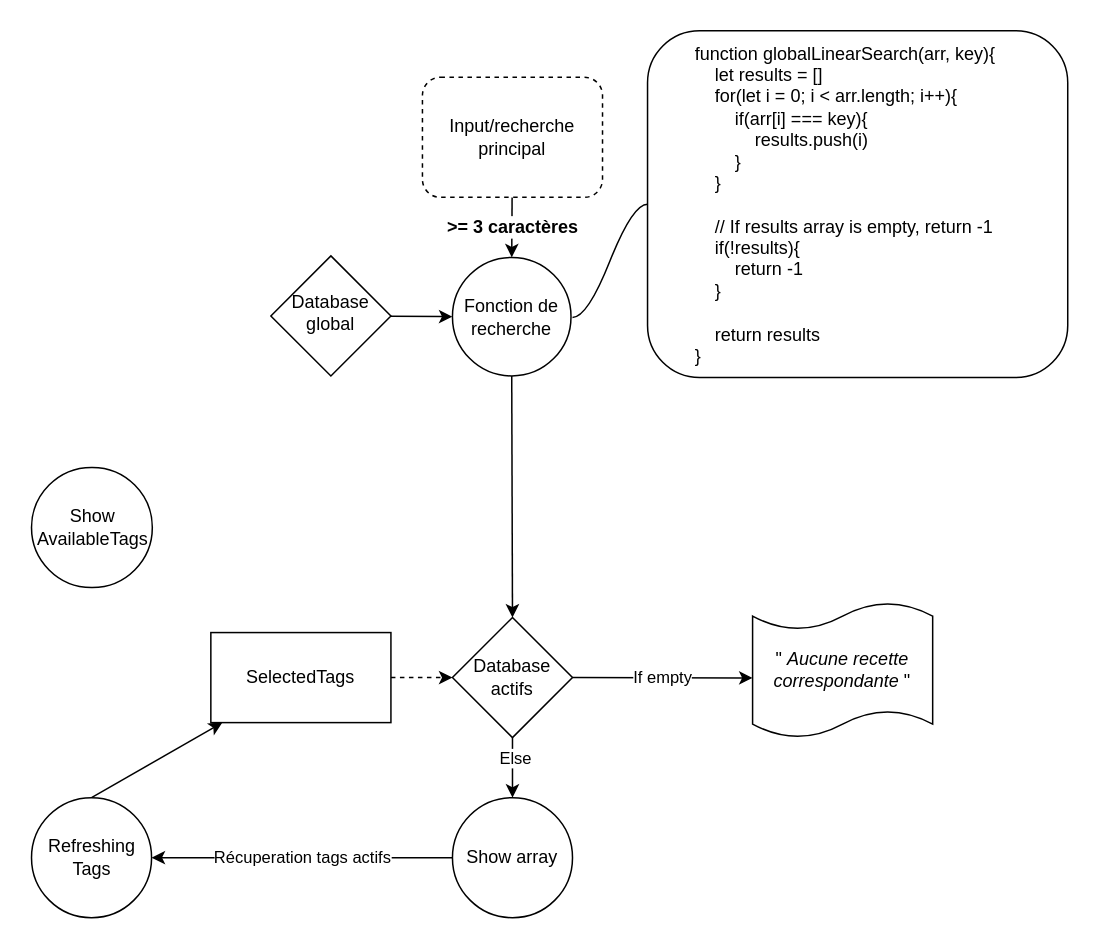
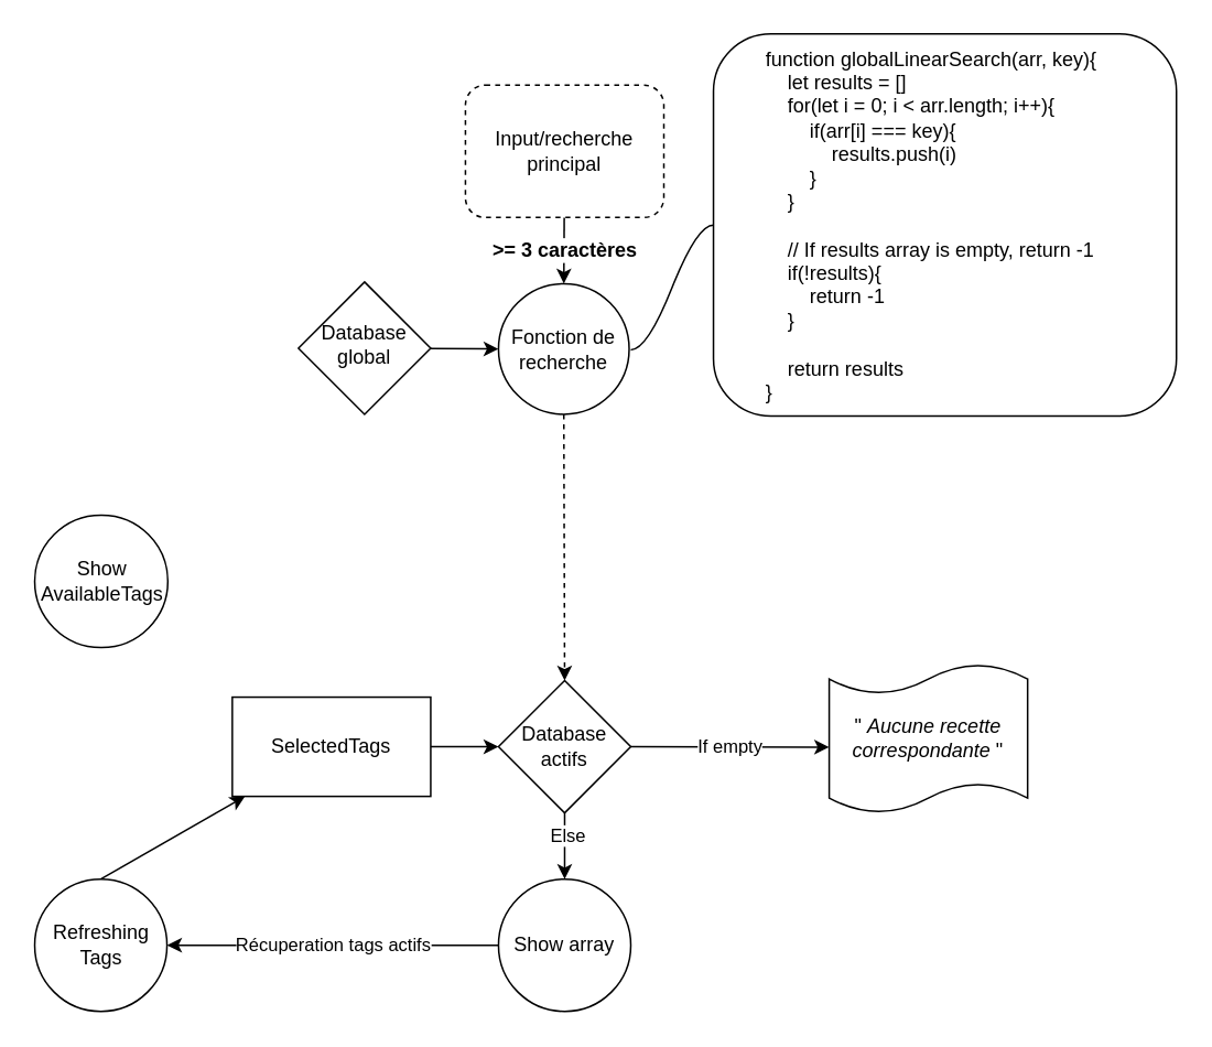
  <mxCell id="0" />
  <mxCell id="1" parent="0" />
  <mxCell id="2" value="&lt;b style=&quot;font-size: 12px&quot;&gt;&amp;gt;= 3 caractères&lt;/b&gt;" style="edgeStyle=none;html=1;" parent="1" source="3" target="6" edge="1"><mxGeometry relative="1" as="geometry"><mxPoint as="offset" /></mxGeometry></mxCell>
  <mxCell id="3" value="Input/recherche principal" style="rounded=1;whiteSpace=wrap;html=1;fontSize=12;glass=0;strokeWidth=1;shadow=0;dashed=1;" parent="1" vertex="1"><mxGeometry x="281" y="51" width="120" height="80" as="geometry" /></mxCell>
  <mxCell id="4" value="" style="edgeStyle=none;html=1;startArrow=none;entryX=0;entryY=0.5;entryDx=0;entryDy=0;" parent="1" source="18" target="6" edge="1"><mxGeometry relative="1" as="geometry" /></mxCell>
- <mxCell id="5" value="" style="edgeStyle=none;html=1;entryX=0.5;entryY=0;entryDx=0;entryDy=0;" parent="1" source="6" target="11" edge="1"><mxGeometry relative="1" as="geometry"><mxPoint x="341" y="311" as="targetPoint" /></mxGeometry></mxCell>
+ <mxCell id="5" value="" style="edgeStyle=none;html=1;entryX=0.5;entryY=0;entryDx=0;entryDy=0;dashed=1;" parent="1" source="6" target="11" edge="1"><mxGeometry relative="1" as="geometry"><mxPoint x="341" y="311" as="targetPoint" /></mxGeometry></mxCell>
  <mxCell id="6" value="Fonction de recherche" style="ellipse;whiteSpace=wrap;html=1;aspect=fixed;" parent="1" vertex="1"><mxGeometry x="301" y="171" width="79" height="79" as="geometry" /></mxCell>
  <mxCell id="7" value="" style="edgeStyle=orthogonalEdgeStyle;rounded=0;orthogonalLoop=1;jettySize=auto;html=1;endArrow=classic;endFill=1;" parent="1" source="11" target="12" edge="1"><mxGeometry relative="1" as="geometry" /></mxCell>
  <mxCell id="8" value="Else" style="edgeLabel;html=1;align=center;verticalAlign=middle;resizable=0;points=[];" parent="7" vertex="1" connectable="0"><mxGeometry x="-0.328" y="1" relative="1" as="geometry"><mxPoint as="offset" /></mxGeometry></mxCell>
  <mxCell id="9" value="Récuperation tags actifs" style="edgeStyle=none;html=1;exitX=0;exitY=0.5;exitDx=0;exitDy=0;entryX=1;entryY=0.5;entryDx=0;entryDy=0;" parent="1" source="12" target="21" edge="1"><mxGeometry relative="1" as="geometry"><mxPoint x="140" y="571" as="targetPoint" /></mxGeometry></mxCell>
  <mxCell id="10" value="If empty" style="edgeStyle=none;html=1;exitX=1;exitY=0.5;exitDx=0;exitDy=0;entryX=0;entryY=0.558;entryDx=0;entryDy=0;entryPerimeter=0;" parent="1" source="11" target="15" edge="1"><mxGeometry relative="1" as="geometry" /></mxCell>
  <mxCell id="11" value="Database actifs" style="rhombus;whiteSpace=wrap;html=1;" parent="1" vertex="1"><mxGeometry x="301" y="411" width="80" height="80" as="geometry" /></mxCell>
  <mxCell id="12" value="Show array" style="rounded=1;whiteSpace=wrap;html=1;arcSize=50;" parent="1" vertex="1"><mxGeometry x="301" y="531" width="80" height="80" as="geometry" /></mxCell>
- <mxCell id="13" value="" style="edgeStyle=none;html=1;entryX=0;entryY=0.5;entryDx=0;entryDy=0;exitX=1;exitY=0.5;exitDx=0;exitDy=0;dashed=1;" parent="1" source="19" target="11" edge="1"><mxGeometry relative="1" as="geometry"><mxPoint x="301" y="331" as="targetPoint" /><Array as="points" /><mxPoint as="offset" /><mxPoint x="141" y="451" as="sourcePoint" /></mxGeometry></mxCell>
+ <mxCell id="13" value="" style="edgeStyle=none;html=1;entryX=0;entryY=0.5;entryDx=0;entryDy=0;exitX=1;exitY=0.5;exitDx=0;exitDy=0;" parent="1" source="19" target="11" edge="1"><mxGeometry relative="1" as="geometry"><mxPoint x="301" y="331" as="targetPoint" /><Array as="points" /><mxPoint as="offset" /><mxPoint x="141" y="451" as="sourcePoint" /></mxGeometry></mxCell>
  <mxCell id="14" value="" style="edgeStyle=none;html=1;exitX=0.5;exitY=0;exitDx=0;exitDy=0;" parent="1" source="21" target="19" edge="1"><mxGeometry relative="1" as="geometry"><mxPoint x="60.5" y="531" as="sourcePoint" /></mxGeometry></mxCell>
  <mxCell id="15" value="&lt;span&gt;&quot;&amp;nbsp;&lt;/span&gt;&lt;i&gt;Aucune recette correspondante&amp;nbsp;&lt;/i&gt;&lt;span&gt;&quot;&lt;/span&gt;" style="shape=tape;whiteSpace=wrap;html=1;size=0.2;" parent="1" vertex="1"><mxGeometry x="501" y="401" width="120" height="90" as="geometry" /></mxCell>
  <mxCell id="16" value="" style="edgeStyle=entityRelationEdgeStyle;startArrow=none;endArrow=none;segment=10;curved=1;entryX=0;entryY=0.5;entryDx=0;entryDy=0;" parent="1" target="17" edge="1"><mxGeometry relative="1" as="geometry"><mxPoint x="381" y="211" as="sourcePoint" /><mxPoint x="421" y="171" as="targetPoint" /></mxGeometry></mxCell>
  <mxCell id="17" value="function globalLinearSearch(arr, key){&lt;br&gt;&amp;nbsp; &amp;nbsp; let results = []&lt;br&gt;&amp;nbsp; &amp;nbsp; for(let i = 0; i &amp;lt; arr.length; i++){&lt;br&gt;&amp;nbsp; &amp;nbsp; &amp;nbsp; &amp;nbsp; if(arr[i] === key){&lt;br&gt;&amp;nbsp; &amp;nbsp; &amp;nbsp; &amp;nbsp; &amp;nbsp; &amp;nbsp; results.push(i)&lt;br&gt;&amp;nbsp; &amp;nbsp; &amp;nbsp; &amp;nbsp; }&lt;br&gt;&amp;nbsp; &amp;nbsp; }&lt;br&gt;&lt;br&gt;&amp;nbsp; &amp;nbsp; // If results array is empty, return -1&lt;br&gt;&amp;nbsp; &amp;nbsp; if(!results){&lt;br&gt;&amp;nbsp; &amp;nbsp; &amp;nbsp; &amp;nbsp; return -1&lt;br&gt;&amp;nbsp; &amp;nbsp; }&lt;br&gt;&lt;br&gt;&amp;nbsp; &amp;nbsp; return results&lt;br&gt;}" style="text;whiteSpace=wrap;html=1;strokeColor=default;rounded=1;fillColor=default;collapsible=0;dropTarget=0;autosize=0;fixDash=0;snapToPoint=0;metaEdit=0;backgroundOutline=0;resizeWidth=0;resizeHeight=0;treeFolding=0;treeMoving=0;comic=0;align=left;verticalAlign=middle;spacingLeft=30;" parent="1" vertex="1"><mxGeometry x="431" y="20" width="280" height="231" as="geometry" /></mxCell>
  <mxCell id="18" value="Database global" style="rhombus;whiteSpace=wrap;html=1;shadow=0;fontFamily=Helvetica;fontSize=12;align=center;strokeWidth=1;spacing=6;spacingTop=-4;" parent="1" vertex="1"><mxGeometry x="180" y="170" width="80" height="80" as="geometry" /></mxCell>
  <mxCell id="19" value="SelectedTags" style="rounded=0;whiteSpace=wrap;html=1;" parent="1" vertex="1"><mxGeometry x="140" y="421" width="120" height="60" as="geometry" /></mxCell>
  <mxCell id="20" value="Show AvailableTags" style="rounded=1;whiteSpace=wrap;html=1;arcSize=50;" parent="1" vertex="1"><mxGeometry x="20.5" y="311" width="80.5" height="80" as="geometry" /></mxCell>
  <mxCell id="21" value="&lt;span&gt;Refreshing Tags&lt;/span&gt;" style="ellipse;whiteSpace=wrap;html=1;aspect=fixed;" parent="1" vertex="1"><mxGeometry x="20.5" y="531" width="80" height="80" as="geometry" /></mxCell>
